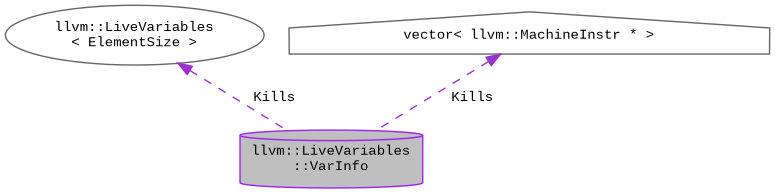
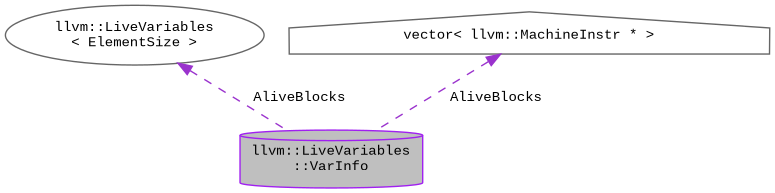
  digraph {
    fontname="Liberation Mono"
    node [color=gray40 fontname="Liberation Mono" fontsize=10]
    edge [color=darkorchid3 dir=back fontname="Liberation Mono" fontsize=10 labelfontname=Helvetica labelfontsize=10 style=dashed]
    n1 [color=purple fillcolor=grey75 fontcolor=black height=0.2 label="llvm::LiveVariables\l::VarInfo" shape=cylinder style=filled width=0.4]
    n2 [height=0.2 label="llvm::LiveVariables\l\< ElementSize \>" shape=ellipse width=0.4]
    n3 [height=0.2 label="vector\< llvm::MachineInstr * \>" shape=house width=0.4]
-   n2 -> n1 [label=" Kills"]
-   n3 -> n1 [label=" Kills"]
+   n2 -> n1 [label=" AliveBlocks"]
+   n3 -> n1 [label=" AliveBlocks"]
  }
